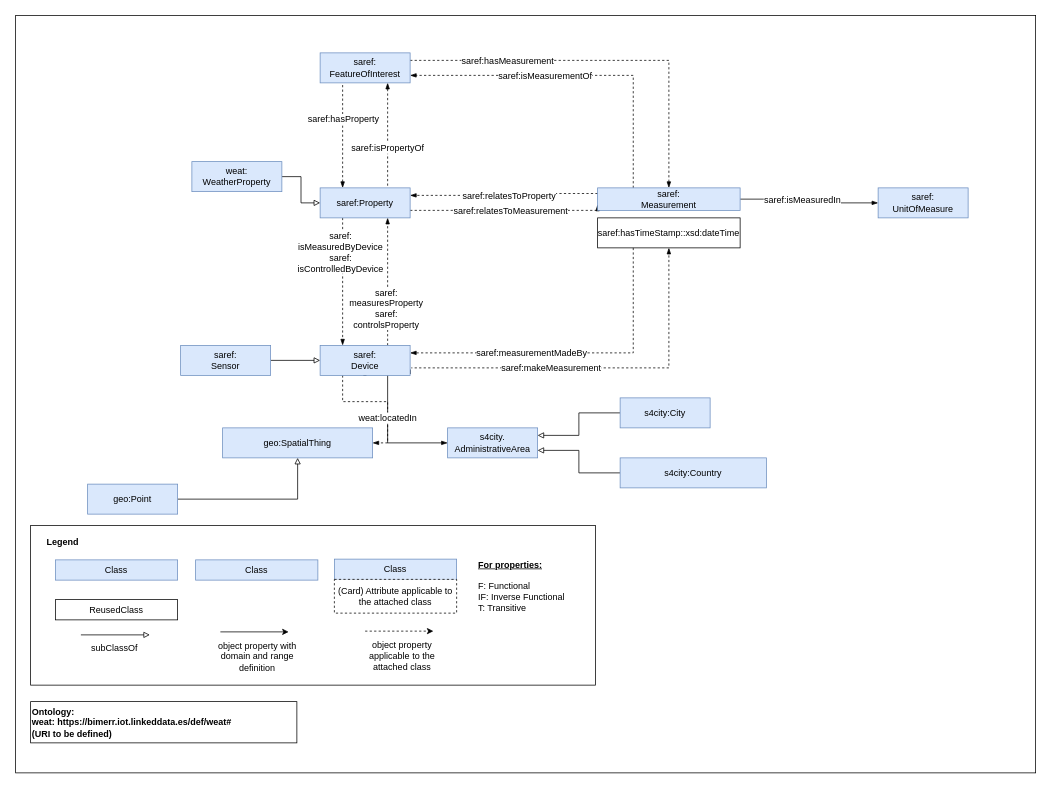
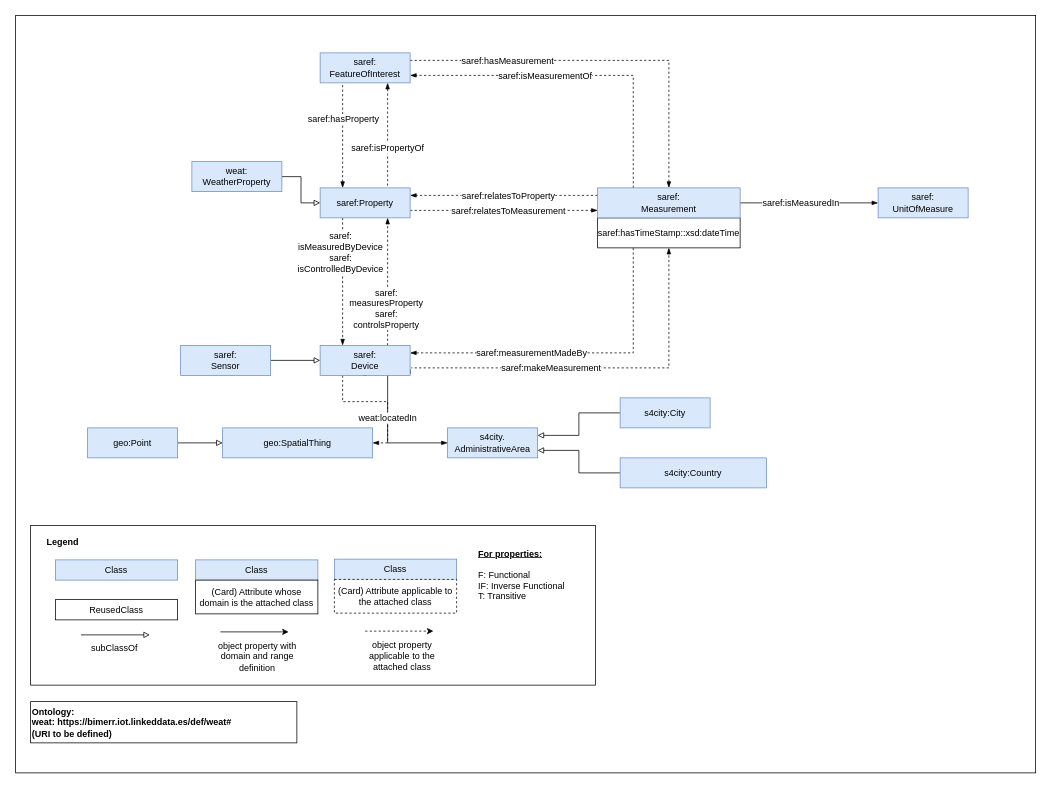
  <mxCell id="0" />
  <mxCell id="1" parent="0" />
  <mxCell id="2" value="" style="rounded=0;whiteSpace=wrap;html=1;" parent="1" vertex="1"><mxGeometry x="20" y="20" width="1360" height="1010" as="geometry" /></mxCell>
  <mxCell id="3" value="saref:hasTimeStamp::xsd:dateTime" style="rounded=0;whiteSpace=wrap;html=1;" parent="1" vertex="1"><mxGeometry x="796" y="290" width="190" height="40" as="geometry" /></mxCell>
  <mxCell id="4" style="edgeStyle=orthogonalEdgeStyle;rounded=0;orthogonalLoop=1;jettySize=auto;html=1;exitX=1;exitY=0.25;exitDx=0;exitDy=0;entryX=0.5;entryY=0;entryDx=0;entryDy=0;dashed=1;endArrow=blockThin;endFill=1;" parent="1" source="8" target="24" edge="1"><mxGeometry relative="1" as="geometry" /></mxCell>
  <mxCell id="5" value="saref:hasMeasurement" style="text;html=1;align=center;verticalAlign=middle;resizable=0;points=[];labelBackgroundColor=#ffffff;" parent="4" vertex="1" connectable="0"><mxGeometry x="-0.538" y="-1" relative="1" as="geometry"><mxPoint x="10" y="-1" as="offset" /></mxGeometry></mxCell>
  <mxCell id="6" style="edgeStyle=orthogonalEdgeStyle;rounded=0;orthogonalLoop=1;jettySize=auto;html=1;exitX=0.75;exitY=1;exitDx=0;exitDy=0;entryX=0.75;entryY=0;entryDx=0;entryDy=0;dashed=1;endArrow=none;endFill=0;startArrow=blockThin;startFill=1;" parent="1" source="8" target="15" edge="1"><mxGeometry relative="1" as="geometry" /></mxCell>
  <mxCell id="7" value="saref:isPropertyOf" style="text;html=1;align=center;verticalAlign=middle;resizable=0;points=[];labelBackgroundColor=#ffffff;" parent="6" vertex="1" connectable="0"><mxGeometry x="0.222" y="-1" relative="1" as="geometry"><mxPoint as="offset" /></mxGeometry></mxCell>
  <mxCell id="8" value="saref:&lt;br&gt;FeatureOfInterest" style="rounded=0;whiteSpace=wrap;html=1;fillColor=#dae8fc;strokeColor=#6c8ebf;" parent="1" vertex="1"><mxGeometry x="426" y="70" width="120" height="40" as="geometry" /></mxCell>
  <mxCell id="9" style="edgeStyle=orthogonalEdgeStyle;rounded=0;orthogonalLoop=1;jettySize=auto;html=1;exitX=1;exitY=0.75;exitDx=0;exitDy=0;dashed=1;endArrow=blockThin;endFill=1;entryX=0;entryY=0.75;entryDx=0;entryDy=0;" parent="1" source="15" target="24" edge="1"><mxGeometry relative="1" as="geometry"><Array as="points"><mxPoint x="716" y="280" /><mxPoint x="716" y="280" /></Array></mxGeometry></mxCell>
  <mxCell id="10" value="saref:relatesToMeasurement" style="text;html=1;align=center;verticalAlign=middle;resizable=0;points=[];labelBackgroundColor=#ffffff;" parent="9" vertex="1" connectable="0"><mxGeometry x="-0.15" y="-2" relative="1" as="geometry"><mxPoint x="24" y="-2" as="offset" /></mxGeometry></mxCell>
  <mxCell id="11" style="edgeStyle=orthogonalEdgeStyle;rounded=0;orthogonalLoop=1;jettySize=auto;html=1;exitX=0.25;exitY=0;exitDx=0;exitDy=0;entryX=0.25;entryY=1;entryDx=0;entryDy=0;dashed=1;endArrow=none;endFill=0;startArrow=blockThin;startFill=1;" parent="1" source="15" target="8" edge="1"><mxGeometry relative="1" as="geometry"><Array as="points"><mxPoint x="456" y="160" /><mxPoint x="456" y="160" /></Array></mxGeometry></mxCell>
  <mxCell id="12" value="saref:hasProperty" style="text;html=1;align=center;verticalAlign=middle;resizable=0;points=[];labelBackgroundColor=#ffffff;" parent="11" vertex="1" connectable="0"><mxGeometry x="0.267" relative="1" as="geometry"><mxPoint y="-3" as="offset" /></mxGeometry></mxCell>
  <mxCell id="13" style="edgeStyle=orthogonalEdgeStyle;rounded=0;orthogonalLoop=1;jettySize=auto;html=1;exitX=0.25;exitY=1;exitDx=0;exitDy=0;entryX=0.25;entryY=0;entryDx=0;entryDy=0;dashed=1;endArrow=blockThin;endFill=1;" parent="1" source="15" target="33" edge="1"><mxGeometry relative="1" as="geometry" /></mxCell>
  <mxCell id="14" value="saref:&lt;br&gt;isMeasuredByDevice&lt;br&gt;saref:&lt;br&gt;isControlledByDevice" style="text;html=1;align=center;verticalAlign=middle;resizable=0;points=[];labelBackgroundColor=#ffffff;" parent="13" vertex="1" connectable="0"><mxGeometry x="-0.657" y="-4" relative="1" as="geometry"><mxPoint y="16" as="offset" /></mxGeometry></mxCell>
  <mxCell id="15" value="saref:Property" style="rounded=0;whiteSpace=wrap;html=1;fillColor=#dae8fc;strokeColor=#6c8ebf;" parent="1" vertex="1"><mxGeometry x="426" y="250" width="120" height="40" as="geometry" /></mxCell>
  <mxCell id="16" style="edgeStyle=orthogonalEdgeStyle;rounded=0;orthogonalLoop=1;jettySize=auto;html=1;exitX=1;exitY=0.5;exitDx=0;exitDy=0;entryX=0;entryY=0.5;entryDx=0;entryDy=0;dashed=0;endArrow=blockThin;endFill=1;" parent="1" source="24" target="36" edge="1"><mxGeometry relative="1" as="geometry" /></mxCell>
  <mxCell id="17" value="saref:isMeasuredIn" style="text;html=1;align=center;verticalAlign=middle;resizable=0;points=[];labelBackgroundColor=#ffffff;" parent="16" vertex="1" connectable="0"><mxGeometry x="-0.133" y="-2" relative="1" as="geometry"><mxPoint y="-2" as="offset" /></mxGeometry></mxCell>
  <mxCell id="18" style="edgeStyle=orthogonalEdgeStyle;rounded=0;orthogonalLoop=1;jettySize=auto;html=1;exitX=0.25;exitY=1;exitDx=0;exitDy=0;entryX=1;entryY=0.25;entryDx=0;entryDy=0;dashed=1;endArrow=blockThin;endFill=1;" parent="1" source="3" target="33" edge="1"><mxGeometry relative="1" as="geometry" /></mxCell>
  <mxCell id="19" value="saref:measurementMadeBy" style="text;html=1;align=center;verticalAlign=middle;resizable=0;points=[];labelBackgroundColor=#ffffff;" parent="18" vertex="1" connectable="0"><mxGeometry x="0.163" y="-1" relative="1" as="geometry"><mxPoint x="-22.5" as="offset" /></mxGeometry></mxCell>
  <mxCell id="20" style="edgeStyle=orthogonalEdgeStyle;rounded=0;orthogonalLoop=1;jettySize=auto;html=1;exitX=0;exitY=0.25;exitDx=0;exitDy=0;entryX=1;entryY=0.25;entryDx=0;entryDy=0;dashed=1;endArrow=blockThin;endFill=1;" parent="1" source="24" target="15" edge="1"><mxGeometry relative="1" as="geometry" /></mxCell>
  <mxCell id="21" value="saref:relatesToProperty" style="text;html=1;align=center;verticalAlign=middle;resizable=0;points=[];labelBackgroundColor=#ffffff;" parent="20" vertex="1" connectable="0"><mxGeometry x="0.183" relative="1" as="geometry"><mxPoint x="28" as="offset" /></mxGeometry></mxCell>
  <mxCell id="22" style="edgeStyle=orthogonalEdgeStyle;rounded=0;orthogonalLoop=1;jettySize=auto;html=1;exitX=0.25;exitY=0;exitDx=0;exitDy=0;entryX=1;entryY=0.75;entryDx=0;entryDy=0;dashed=1;endArrow=blockThin;endFill=1;" parent="1" source="24" target="8" edge="1"><mxGeometry relative="1" as="geometry" /></mxCell>
  <mxCell id="23" value="saref:isMeasurementOf" style="text;html=1;align=center;verticalAlign=middle;resizable=0;points=[];labelBackgroundColor=#ffffff;" parent="22" vertex="1" connectable="0"><mxGeometry x="-0.084" y="100" relative="1" as="geometry"><mxPoint x="-63.33" y="-100" as="offset" /></mxGeometry></mxCell>
- <mxCell id="24" value="saref:&lt;br&gt;Measurement" style="rounded=0;whiteSpace=wrap;html=1;fillColor=#dae8fc;strokeColor=#6c8ebf;" parent="1" vertex="1"><mxGeometry x="796" y="250" width="190" height="30" as="geometry" /></mxCell>
+ <mxCell id="24" value="saref:&lt;br&gt;Measurement" style="rounded=0;whiteSpace=wrap;html=1;fillColor=#dae8fc;strokeColor=#6c8ebf;" parent="1" vertex="1"><mxGeometry x="796" y="250" width="190" height="40" as="geometry" /></mxCell>
  <mxCell id="25" style="edgeStyle=orthogonalEdgeStyle;rounded=0;orthogonalLoop=1;jettySize=auto;html=1;exitX=1;exitY=0.75;exitDx=0;exitDy=0;dashed=1;endArrow=blockThin;endFill=1;entryX=0.5;entryY=1;entryDx=0;entryDy=0;" parent="1" source="33" target="3" edge="1"><mxGeometry relative="1" as="geometry" /></mxCell>
  <mxCell id="26" value="saref:makeMeasurement" style="text;html=1;align=center;verticalAlign=middle;resizable=0;points=[];labelBackgroundColor=#ffffff;" parent="25" vertex="1" connectable="0"><mxGeometry x="-0.155" y="-3" relative="1" as="geometry"><mxPoint x="-25.83" y="-3" as="offset" /></mxGeometry></mxCell>
  <mxCell id="27" style="edgeStyle=orthogonalEdgeStyle;rounded=0;orthogonalLoop=1;jettySize=auto;html=1;exitX=0.75;exitY=0;exitDx=0;exitDy=0;entryX=0.75;entryY=1;entryDx=0;entryDy=0;dashed=1;endArrow=blockThin;endFill=1;" parent="1" source="33" target="15" edge="1"><mxGeometry relative="1" as="geometry" /></mxCell>
  <mxCell id="28" value="saref:&lt;br&gt;measuresProperty&lt;br&gt;saref:&lt;br&gt;controlsProperty" style="text;html=1;align=center;verticalAlign=middle;resizable=0;points=[];labelBackgroundColor=#ffffff;" parent="27" vertex="1" connectable="0"><mxGeometry x="-0.314" y="3" relative="1" as="geometry"><mxPoint y="8" as="offset" /></mxGeometry></mxCell>
  <mxCell id="29" style="edgeStyle=orthogonalEdgeStyle;rounded=0;orthogonalLoop=1;jettySize=auto;html=1;exitX=0.25;exitY=1;exitDx=0;exitDy=0;dashed=1;endArrow=blockThin;endFill=1;entryX=1;entryY=0.5;entryDx=0;entryDy=0;" parent="1" source="33" target="37" edge="1"><mxGeometry relative="1" as="geometry" /></mxCell>
  <mxCell id="30" value="geo:location" style="text;html=1;align=center;verticalAlign=middle;resizable=0;points=[];labelBackgroundColor=#ffffff;" parent="29" vertex="1" connectable="0"><mxGeometry x="0.112" y="-3" relative="1" as="geometry"><mxPoint x="1" y="-42" as="offset" /></mxGeometry></mxCell>
  <mxCell id="31" style="edgeStyle=orthogonalEdgeStyle;rounded=0;orthogonalLoop=1;jettySize=auto;html=1;exitX=0.75;exitY=1;exitDx=0;exitDy=0;entryX=0;entryY=0.5;entryDx=0;entryDy=0;endArrow=blockThin;endFill=1;" parent="1" source="33" target="40" edge="1"><mxGeometry relative="1" as="geometry" /></mxCell>
  <mxCell id="32" value="weat:locatedIn" style="text;html=1;align=center;verticalAlign=middle;resizable=0;points=[];labelBackgroundColor=#ffffff;" parent="31" vertex="1" connectable="0"><mxGeometry x="-0.341" y="-1" relative="1" as="geometry"><mxPoint as="offset" /></mxGeometry></mxCell>
  <mxCell id="33" value="saref:&lt;br&gt;Device" style="rounded=0;whiteSpace=wrap;html=1;fillColor=#dae8fc;strokeColor=#6c8ebf;" parent="1" vertex="1"><mxGeometry x="426" y="460" width="120" height="40" as="geometry" /></mxCell>
  <mxCell id="34" style="edgeStyle=orthogonalEdgeStyle;rounded=0;orthogonalLoop=1;jettySize=auto;html=1;exitX=1;exitY=0.5;exitDx=0;exitDy=0;endArrow=block;endFill=0;" parent="1" source="35" target="33" edge="1"><mxGeometry relative="1" as="geometry" /></mxCell>
  <mxCell id="35" value="saref:&lt;br&gt;Sensor" style="rounded=0;whiteSpace=wrap;html=1;fillColor=#dae8fc;strokeColor=#6c8ebf;" parent="1" vertex="1"><mxGeometry x="240" y="460" width="120" height="40" as="geometry" /></mxCell>
  <mxCell id="36" value="saref:&lt;br&gt;UnitOfMeasure" style="rounded=0;whiteSpace=wrap;html=1;fillColor=#dae8fc;strokeColor=#6c8ebf;" parent="1" vertex="1"><mxGeometry x="1170" y="250" width="120" height="40" as="geometry" /></mxCell>
  <mxCell id="37" value="geo:SpatialThing" style="rounded=0;whiteSpace=wrap;html=1;fillColor=#dae8fc;strokeColor=#6c8ebf;" parent="1" vertex="1"><mxGeometry x="296" y="570" width="200" height="40" as="geometry" /></mxCell>
  <mxCell id="38" style="edgeStyle=orthogonalEdgeStyle;rounded=0;orthogonalLoop=1;jettySize=auto;html=1;exitX=1;exitY=0.5;exitDx=0;exitDy=0;endArrow=block;endFill=0;" parent="1" source="39" target="37" edge="1"><mxGeometry relative="1" as="geometry" /></mxCell>
- <mxCell id="39" value="geo:Point" style="rounded=0;whiteSpace=wrap;html=1;fillColor=#dae8fc;strokeColor=#6c8ebf;" parent="1" vertex="1"><mxGeometry x="116" y="645" width="120" height="40" as="geometry" /></mxCell>
+ <mxCell id="39" value="geo:Point" style="rounded=0;whiteSpace=wrap;html=1;fillColor=#dae8fc;strokeColor=#6c8ebf;" parent="1" vertex="1"><mxGeometry x="116" y="570" width="120" height="40" as="geometry" /></mxCell>
  <mxCell id="40" value="s4city.&lt;br&gt;AdministrativeArea&lt;span style=&quot;color: rgba(0 , 0 , 0 , 0) ; font-family: monospace ; font-size: 0px ; white-space: nowrap&quot;&gt;%3CmxGraphModel%3E%3Croot%3E%3CmxCell%20id%3D%220%22%2F%3E%3CmxCell%20id%3D%221%22%20parent%3D%220%22%2F%3E%3CmxCell%20id%3D%222%22%20value%3D%22sosa%3A%26lt%3Bbr%26gt%3BSensor%22%20style%3D%22rounded%3D0%3BwhiteSpace%3Dwrap%3Bhtml%3D1%3BfillColor%3D%23dae8fc%3BstrokeColor%3D%236c8ebf%3B%22%20vertex%3D%221%22%20parent%3D%221%22%3E%3CmxGeometry%20x%3D%22460%22%20y%3D%22630%22%20width%3D%22120%22%20height%3D%2240%22%20as%3D%22geometry%22%2F%3E%3C%2FmxCell%3E%3C%2Froot%3E%3C%2FmxGraphModel%3E&lt;/span&gt;" style="rounded=0;whiteSpace=wrap;html=1;fillColor=#dae8fc;strokeColor=#6c8ebf;" parent="1" vertex="1"><mxGeometry x="596" y="570" width="120" height="40" as="geometry" /></mxCell>
  <mxCell id="41" style="edgeStyle=orthogonalEdgeStyle;rounded=0;orthogonalLoop=1;jettySize=auto;html=1;exitX=0;exitY=0.5;exitDx=0;exitDy=0;entryX=1;entryY=0.25;entryDx=0;entryDy=0;endArrow=block;endFill=0;" parent="1" source="42" target="40" edge="1"><mxGeometry relative="1" as="geometry" /></mxCell>
  <mxCell id="42" value="s4city:City" style="rounded=0;whiteSpace=wrap;html=1;fillColor=#dae8fc;strokeColor=#6c8ebf;" parent="1" vertex="1"><mxGeometry x="826" y="530" width="120" height="40" as="geometry" /></mxCell>
  <mxCell id="43" style="edgeStyle=orthogonalEdgeStyle;rounded=0;orthogonalLoop=1;jettySize=auto;html=1;exitX=0;exitY=0.5;exitDx=0;exitDy=0;entryX=1;entryY=0.75;entryDx=0;entryDy=0;endArrow=block;endFill=0;" parent="1" source="44" target="40" edge="1"><mxGeometry relative="1" as="geometry" /></mxCell>
  <mxCell id="44" value="s4city:Country" style="rounded=0;whiteSpace=wrap;html=1;fillColor=#dae8fc;strokeColor=#6c8ebf;" parent="1" vertex="1"><mxGeometry x="826" y="610" width="195" height="40" as="geometry" /></mxCell>
  <mxCell id="45" value="&lt;b&gt;Ontology:&lt;/b&gt;&lt;br&gt;&lt;b&gt;weat: https://bimerr.iot.linkeddata.es/def/weat#&lt;/b&gt;&lt;br&gt;&lt;b&gt;(URI to be defined)&lt;/b&gt;" style="rounded=0;whiteSpace=wrap;html=1;fillColor=none;align=left;" parent="1" vertex="1"><mxGeometry x="40" y="935" width="355" height="55" as="geometry" /></mxCell>
  <mxCell id="46" value="" style="rounded=0;whiteSpace=wrap;html=1;fillColor=none;" parent="1" vertex="1"><mxGeometry x="40" y="700" width="753" height="213" as="geometry" /></mxCell>
  <mxCell id="47" value="Class" style="rounded=0;whiteSpace=wrap;html=1;fillColor=#dae8fc;strokeColor=#6c8ebf;" parent="1" vertex="1"><mxGeometry x="260" y="746" width="163" height="27" as="geometry" /></mxCell>
+ <mxCell id="48" value="(Card) Attribute whose domain is the attached class" style="rounded=0;whiteSpace=wrap;html=1;" parent="1" vertex="1"><mxGeometry x="260" y="773" width="163" height="45" as="geometry" /></mxCell>
  <mxCell id="49" value="Class" style="rounded=0;whiteSpace=wrap;html=1;fillColor=#dae8fc;strokeColor=#6c8ebf;" parent="1" vertex="1"><mxGeometry x="445" y="745" width="163" height="27" as="geometry" /></mxCell>
  <mxCell id="50" value="(Card) Attribute applicable to the attached class" style="rounded=0;whiteSpace=wrap;html=1;dashed=1;" parent="1" vertex="1"><mxGeometry x="445" y="772" width="163" height="45" as="geometry" /></mxCell>
  <mxCell id="51" value="ReusedClass" style="rounded=0;whiteSpace=wrap;html=1;" parent="1" vertex="1"><mxGeometry x="73" y="799" width="163" height="27" as="geometry" /></mxCell>
  <mxCell id="52" value="Class" style="rounded=0;whiteSpace=wrap;html=1;fillColor=#dae8fc;strokeColor=#6c8ebf;" parent="1" vertex="1"><mxGeometry x="73" y="746" width="163" height="27" as="geometry" /></mxCell>
  <mxCell id="53" value="" style="endArrow=block;html=1;endFill=0;" parent="1" edge="1"><mxGeometry width="50" height="50" relative="1" as="geometry"><mxPoint x="107" y="846" as="sourcePoint" /><mxPoint x="199" y="846" as="targetPoint" /></mxGeometry></mxCell>
  <mxCell id="54" value="subClassOf" style="text;html=1;strokeColor=none;fillColor=none;align=center;verticalAlign=middle;whiteSpace=wrap;rounded=0;dashed=1;" parent="1" vertex="1"><mxGeometry x="131.5" y="854" width="40" height="20" as="geometry" /></mxCell>
  <mxCell id="55" value="" style="endArrow=classic;html=1;" parent="1" edge="1"><mxGeometry width="50" height="50" relative="1" as="geometry"><mxPoint x="293" y="842" as="sourcePoint" /><mxPoint x="384" y="842" as="targetPoint" /></mxGeometry></mxCell>
  <mxCell id="56" value="object property with domain and range definition" style="text;html=1;strokeColor=none;fillColor=none;align=center;verticalAlign=middle;whiteSpace=wrap;rounded=0;dashed=1;" parent="1" vertex="1"><mxGeometry x="287" y="865" width="110.5" height="20" as="geometry" /></mxCell>
  <mxCell id="57" value="" style="endArrow=classic;html=1;dashed=1;" parent="1" edge="1"><mxGeometry width="50" height="50" relative="1" as="geometry"><mxPoint x="486" y="841" as="sourcePoint" /><mxPoint x="577" y="841" as="targetPoint" /></mxGeometry></mxCell>
  <mxCell id="58" value="object property applicable to the attached class" style="text;html=1;strokeColor=none;fillColor=none;align=center;verticalAlign=middle;whiteSpace=wrap;rounded=0;dashed=1;" parent="1" vertex="1"><mxGeometry x="480" y="864" width="110.5" height="20" as="geometry" /></mxCell>
- <mxCell id="59" value="&lt;b&gt;&lt;u&gt;For properties:&lt;br&gt;&lt;br&gt;&lt;/u&gt;&lt;/b&gt;F: Functional&lt;br&gt;IF: Inverse Functional&lt;br&gt;T: Transitive" style="text;html=1;strokeColor=none;fillColor=none;align=left;verticalAlign=middle;whiteSpace=wrap;rounded=0;dashed=1;" parent="1" vertex="1"><mxGeometry x="635" y="746" width="136" height="70" as="geometry" /></mxCell>
+ <mxCell id="59" value="&lt;b&gt;&lt;u&gt;For properties:&lt;br&gt;&lt;br&gt;&lt;/u&gt;&lt;/b&gt;F: Functional&lt;br&gt;IF: Inverse Functional&lt;br&gt;T: Transitive" style="text;html=1;strokeColor=none;fillColor=none;align=left;verticalAlign=middle;whiteSpace=wrap;rounded=0;dashed=1;" parent="1" vertex="1"><mxGeometry x="635" y="731" width="136" height="70" as="geometry" /></mxCell>
  <mxCell id="60" value="&lt;b&gt;Legend&lt;/b&gt;" style="text;html=1;strokeColor=none;fillColor=none;align=center;verticalAlign=middle;whiteSpace=wrap;rounded=0;dashed=1;" parent="1" vertex="1"><mxGeometry x="63" y="712" width="40" height="20" as="geometry" /></mxCell>
  <mxCell id="61" style="edgeStyle=orthogonalEdgeStyle;rounded=0;orthogonalLoop=1;jettySize=auto;html=1;exitX=1;exitY=0.5;exitDx=0;exitDy=0;endArrow=block;endFill=0;" parent="1" source="62" target="15" edge="1"><mxGeometry relative="1" as="geometry" /></mxCell>
  <mxCell id="62" value="weat:&lt;br&gt;WeatherProperty" style="rounded=0;whiteSpace=wrap;html=1;fillColor=#dae8fc;strokeColor=#6c8ebf;" parent="1" vertex="1"><mxGeometry x="255" y="215" width="120" height="40" as="geometry" /></mxCell>
